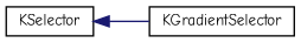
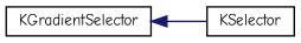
  digraph {
    rankdir=LR
    fontname="Comic Neue"
    node [color=black fillcolor=white fontname="Comic Neue" fontsize=10 shape=record style=filled]
    n1 [height=0.2 label=KSelector width=0.4]
    n2 [height=0.2 label=KGradientSelector width=0.4]
-   n1 -> n2 [color=midnightblue dir=back fontname="Comic Neue" fontsize=10 labelfontname=Helvetica labelfontsize=10 style=solid]
+   n2 -> n1 [color=midnightblue dir=back fontname="Comic Neue" fontsize=10 labelfontname=Helvetica labelfontsize=10 style=solid]
  }
